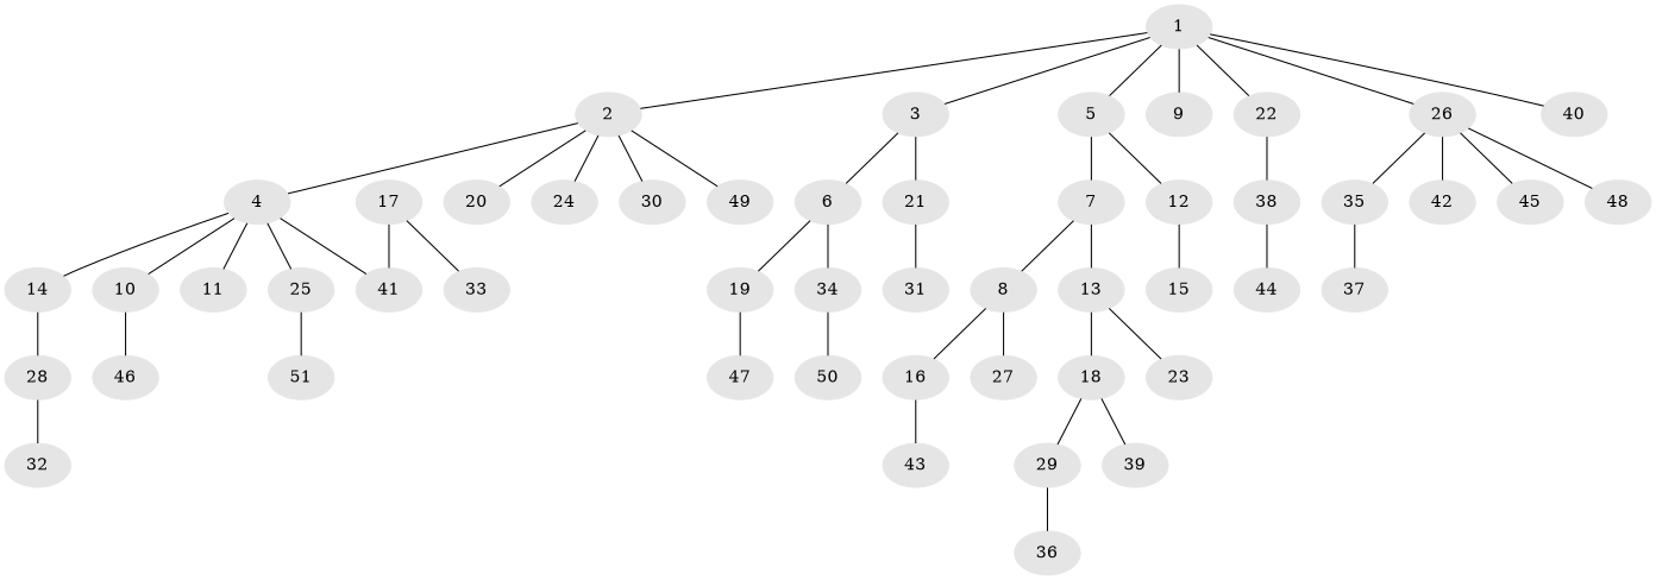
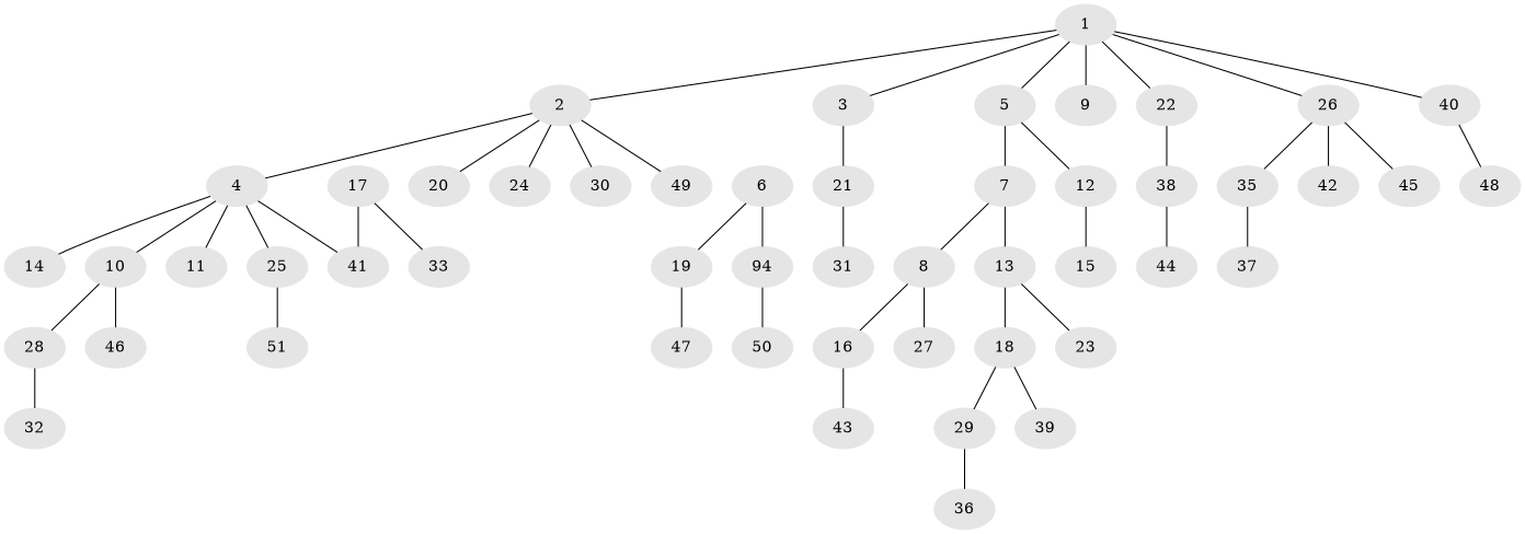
  graph {
    node [color=gray90 style=filled]
    1
    2
    3
    5
    9
    22
    26
    40
    4
    20
    24
    30
    49
    6
    21
    7
    12
    38
    35
    42
    45
    48
    10
    11
    14
    25
    41
    19
-   34
+   34 [label=94]
    31
    28
    46
    17
    33
    51
    8
    13
    15
    47
    50
    16
    27
    18
    23
    43
    32
    29
    39
    36
    44
    37
    1 -- 2
    1 -- 3
    1 -- 5
    1 -- 9
    1 -- 22
    1 -- 26
    1 -- 40
    2 -- 4
    2 -- 20
    2 -- 24
    2 -- 30
    2 -- 49
-   3 -- 6
    3 -- 21
    5 -- 7
    5 -- 12
    22 -- 38
    26 -- 35
    26 -- 42
    26 -- 45
-   26 -- 48
+   40 -- 48
    4 -- 10
    4 -- 11
    4 -- 14
    4 -- 25
    4 -- 41
    6 -- 19
    6 -- 34
    21 -- 31
    7 -- 8
    7 -- 13
    12 -- 15
    38 -- 44
    35 -- 37
-   14 -- 28
+   10 -- 28
    10 -- 46
    25 -- 51
    19 -- 47
    34 -- 50
    28 -- 32
    17 -- 41
    17 -- 33
    8 -- 16
    8 -- 27
    13 -- 18
    13 -- 23
    16 -- 43
    18 -- 29
    18 -- 39
    29 -- 36
  }
